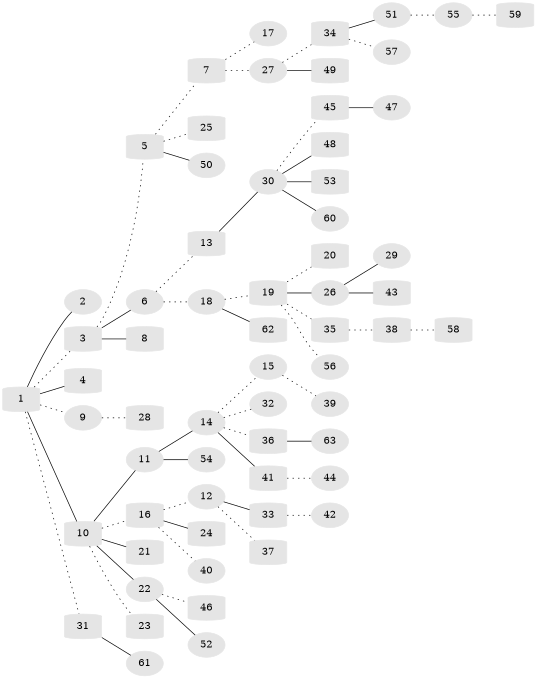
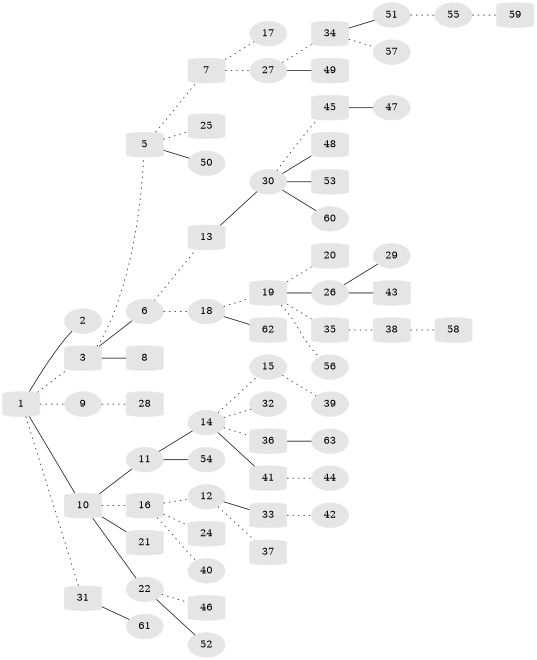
  graph {
    rankdir=LR
    node [color=gray90 shape=cylinder style=filled]
    edge [style=dotted]
    2 [shape=ellipse]
    1
    3
-   4
    9 [shape=ellipse]
    10
    31
    5
    6 [shape=ellipse]
    8
    28
    11 [shape=ellipse]
    16
    21
    22 [shape=ellipse]
-   23
    61 [shape=ellipse]
    7
    25
    50 [shape=ellipse]
    13
    18 [shape=ellipse]
    17 [shape=ellipse]
    27 [shape=ellipse]
    30 [shape=ellipse]
    19
    62
    34
    49
    14 [shape=ellipse]
    54 [shape=ellipse]
    12 [shape=ellipse]
    33
    37
    24
    40 [shape=ellipse]
    46
    52 [shape=ellipse]
    15 [shape=ellipse]
    32 [shape=ellipse]
    36
    41
    42 [shape=ellipse]
    45
    48
    53
    60 [shape=ellipse]
    39 [shape=ellipse]
    63 [shape=ellipse]
    44 [shape=ellipse]
    20
    26 [shape=ellipse]
    35
    56 [shape=ellipse]
    29 [shape=ellipse]
    43
    38
    51 [shape=ellipse]
    57 [shape=ellipse]
    47 [shape=ellipse]
    55 [shape=ellipse]
    58
    59
    1 -- 2 [style=solid]
    1 -- 3
-   1 -- 4 [style=solid]
    1 -- 9
    1 -- 10 [style=solid]
    1 -- 31
    3 -- 5
    3 -- 6 [style=solid]
    3 -- 8 [style=solid]
    9 -- 28
    10 -- 11 [style=solid]
    10 -- 16
    10 -- 21 [style=solid]
    10 -- 22 [style=solid]
-   10 -- 23
    31 -- 61 [style=solid]
    5 -- 7
    5 -- 25
    5 -- 50 [style=solid]
    6 -- 13
    6 -- 18
    11 -- 14 [style=solid]
    11 -- 54 [style=solid]
    16 -- 12
-   16 -- 24 [style=solid]
+   16 -- 24
    16 -- 40
    22 -- 46
    22 -- 52 [style=solid]
    7 -- 17
    7 -- 27
    13 -- 30 [style=solid]
    18 -- 19
    18 -- 62 [style=solid]
    27 -- 34
    27 -- 49 [style=solid]
    30 -- 45
    30 -- 48 [style=solid]
    30 -- 53 [style=solid]
    30 -- 60 [style=solid]
    19 -- 20
    19 -- 26 [style=solid]
    19 -- 35
    19 -- 56
    34 -- 51 [style=solid]
    34 -- 57
    14 -- 15
    14 -- 32
    14 -- 36
    14 -- 41 [style=solid]
    12 -- 33 [style=solid]
    12 -- 37
    33 -- 42
    15 -- 39
    36 -- 63 [style=solid]
    41 -- 44
    45 -- 47 [style=solid]
    26 -- 29 [style=solid]
    26 -- 43 [style=solid]
    35 -- 38
    38 -- 58
    51 -- 55
    55 -- 59
  }
